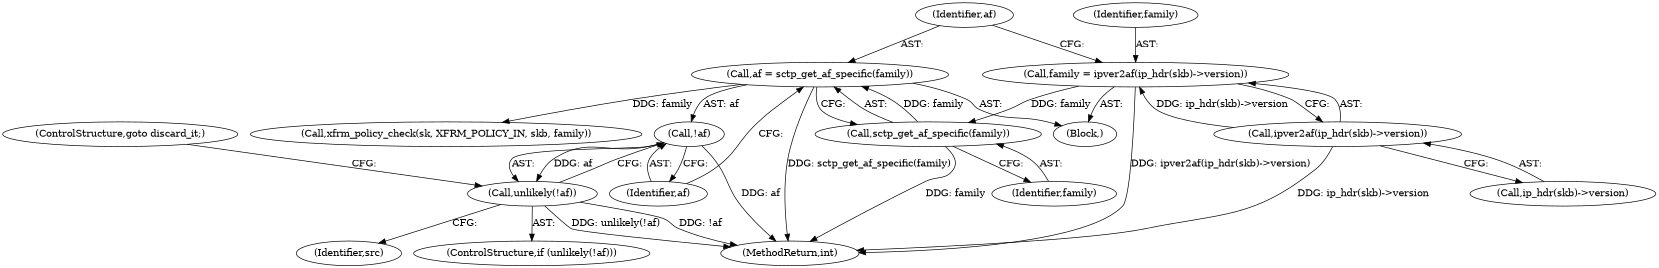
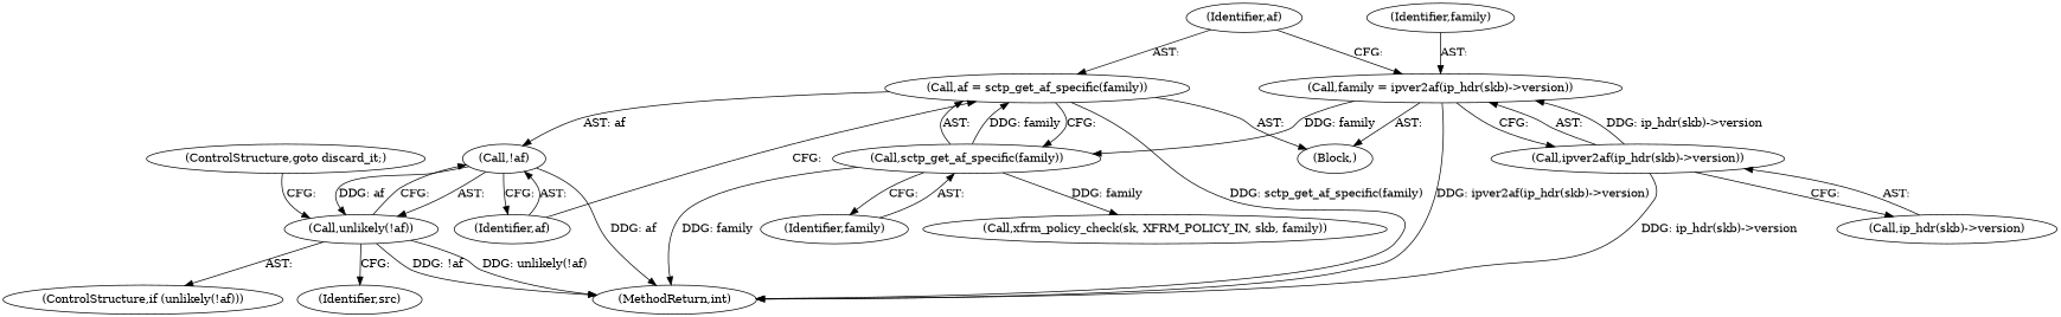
  digraph {
    n1 [label="(Call,af = sctp_get_af_specific(family))"]
    n2 [label="(Call,sctp_get_af_specific(family))"]
    n3 [label="(Call,!af)"]
    n4 [label="(MethodReturn,int)"]
    n5 [label="(Block,)"]
    n6 [label="(Call,xfrm_policy_check(sk, XFRM_POLICY_IN, skb, family))"]
    n7 [label="(Identifier,family)"]
    n8 [label="(Call,unlikely(!af))"]
    n9 [label="(Identifier,af)"]
    n10 [label="(Call,family = ipver2af(ip_hdr(skb)->version))"]
    n11 [label="(Call,ipver2af(ip_hdr(skb)->version))"]
    n12 [label="(Call,ip_hdr(skb)->version)"]
    n13 [label="(ControlStructure,if (unlikely(!af)))"]
    n14 [label="(Identifier,src)"]
    n15 [label="(ControlStructure,goto discard_it;)"]
    n16 [label="(Identifier,family)"]
    n17 [label="(Identifier,af)"]
    n1 -> n2 [label="CFG: "]
    n1 -> n3 [label="AST: af"]
    n1 -> n4 [label="DDG: sctp_get_af_specific(family)"]
    n1 -> n5 [label="AST: "]
    n2 -> n1 [label="AST: "]
    n2 -> n1 [label="DDG: family"]
    n2 -> n4 [label="DDG: family"]
-   n1 -> n6 [label="DDG: family"]
+   n2 -> n6 [label="DDG: family"]
    n2 -> n7 [label="CFG: "]
    n3 -> n4 [label="DDG: af"]
    n3 -> n8 [label="AST: "]
    n3 -> n8 [label="DDG: af"]
    n3 -> n9 [label="CFG: "]
    n7 -> n2 [label="AST: "]
    n8 -> n3 [label="CFG: "]
    n8 -> n4 [label="DDG: !af"]
    n8 -> n4 [label="DDG: unlikely(!af)"]
    n8 -> n13 [label="AST: "]
    n8 -> n14 [label="CFG: "]
    n9 -> n1 [label="CFG: "]
    n9 -> n3 [label="AST: "]
    n10 -> n2 [label="DDG: family"]
    n10 -> n4 [label="DDG: ipver2af(ip_hdr(skb)->version)"]
    n10 -> n5 [label="AST: "]
    n10 -> n11 [label="CFG: "]
    n11 -> n4 [label="DDG: ip_hdr(skb)->version"]
    n11 -> n10 [label="AST: "]
    n11 -> n10 [label="DDG: ip_hdr(skb)->version"]
    n11 -> n12 [label="CFG: "]
    n12 -> n11 [label="AST: "]
    n15 -> n8 [label="CFG: "]
    n16 -> n10 [label="AST: "]
    n17 -> n1 [label="AST: "]
    n17 -> n10 [label="CFG: "]
  }
